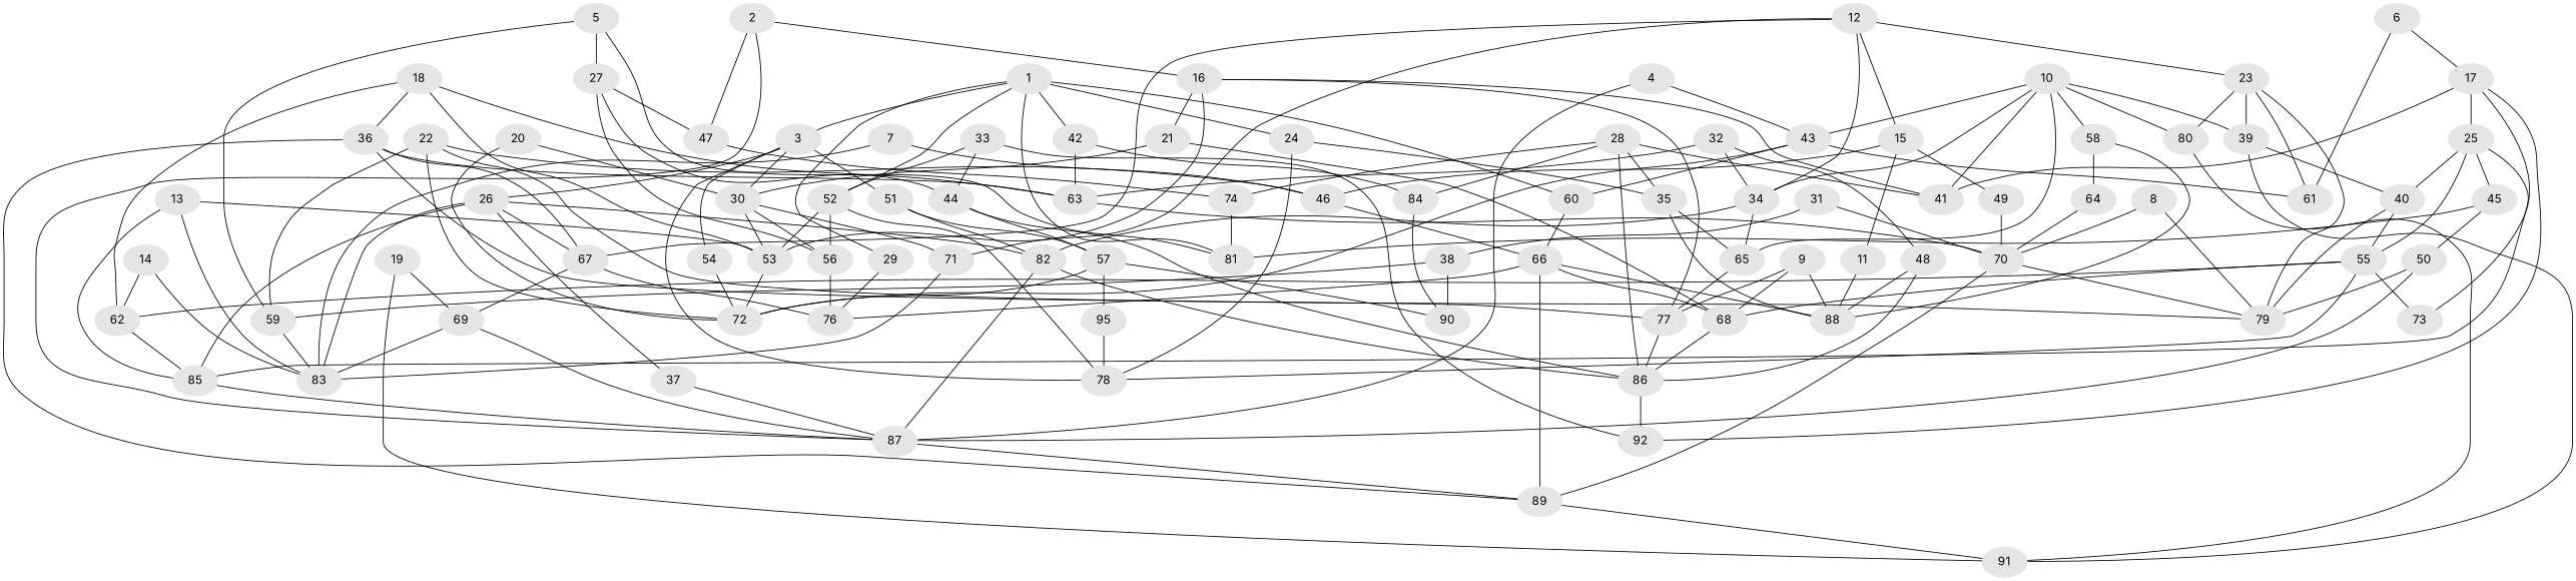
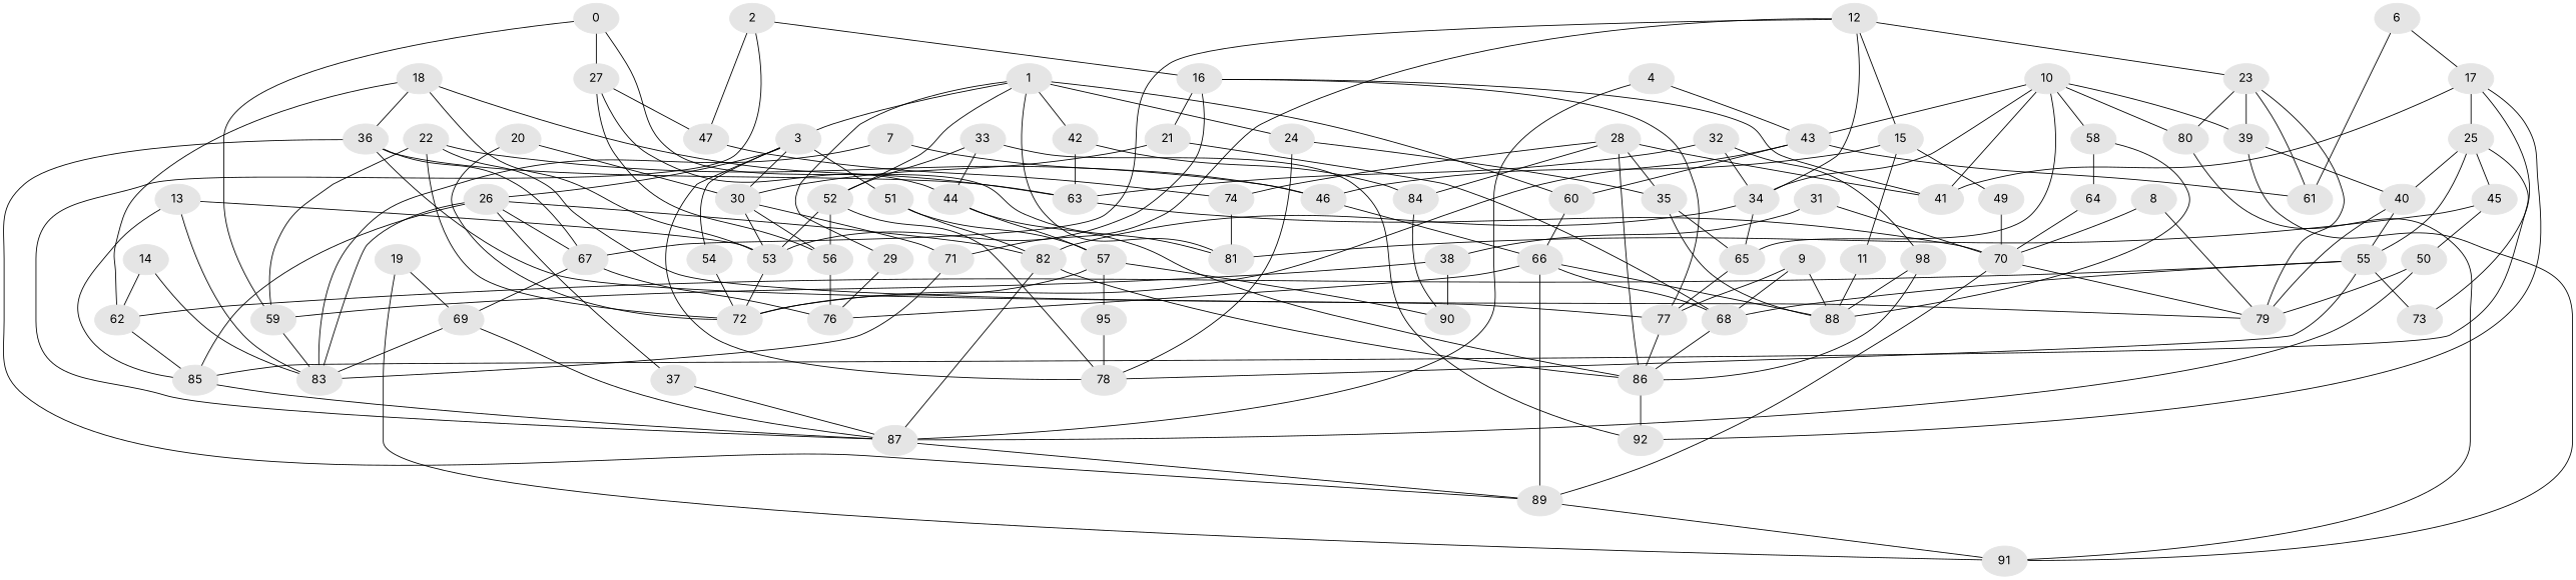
  graph {
    fontname=Inter
    node [color=gray90 fontname=Inter style=filled]
    edge [fontname=Inter]
    1
    3
    29
    42
    52
    60
    81
    24
    26
    30
    51
    54
    78
    76
    63
    84
    53
    56
    66
    64
    70
    2
    16
    47
    87
    77
    41
    21
    74
    89
    83
    67
    85
    37
    82
    71
    57
    72
    4
    43
    61
-   5
+   5 [label=0]
    27
    59
    44
    6
    17
    25
    73
    92
    7
    46
    11
    88
    8
    79
    9
    68
    86
    10
    34
    39
    58
    65
    80
    91
    40
    12
    15
    23
    49
    69
    13
    14
    62
    45
    55
    18
    36
    19
    20
    22
    35
    50
    28
    90
    31
    38
    32
-   48
+   48 [label=98]
    33
    n92 [label=95]
    1 -- 3
    1 -- 29
    1 -- 42
    1 -- 52
    1 -- 60
    1 -- 81
    1 -- 24
    3 -- 26
    3 -- 30
    3 -- 51
    3 -- 54
    3 -- 78
    29 -- 76
    42 -- 63
    42 -- 84
    52 -- 78
    52 -- 53
    52 -- 56
    60 -- 66
    24 -- 78
    24 -- 35
    26 -- 83
    26 -- 67
    26 -- 85
    26 -- 37
    26 -- 82
    30 -- 53
    30 -- 56
    30 -- 71
    51 -- 82
    51 -- 57
    54 -- 72
    63 -- 70
    84 -- 90
    53 -- 72
    56 -- 76
    66 -- 76
    66 -- 89
    66 -- 88
    66 -- 68
    64 -- 70
    70 -- 89
    70 -- 79
    2 -- 16
    2 -- 47
    2 -- 87
    16 -- 53
    16 -- 77
    16 -- 41
    16 -- 21
    47 -- 74
    87 -- 89
    77 -- 86
    21 -- 30
    21 -- 68
    74 -- 81
    89 -- 91
    67 -- 76
    67 -- 69
    85 -- 87
    37 -- 87
    82 -- 87
    82 -- 86
    71 -- 83
    57 -- 72
    57 -- 90
    57 -- n92
    4 -- 87
    4 -- 43
    43 -- 60
    43 -- 72
    43 -- 61
    5 -- 81
    5 -- 27
    5 -- 59
    27 -- 56
    27 -- 47
    27 -- 44
    59 -- 83
    44 -- 57
    44 -- 86
    6 -- 61
    6 -- 17
    17 -- 41
    17 -- 25
    17 -- 73
    17 -- 92
    25 -- 85
    25 -- 40
    25 -- 45
    25 -- 55
    7 -- 83
    7 -- 46
    46 -- 66
    11 -- 88
    8 -- 70
    8 -- 79
    9 -- 77
    9 -- 88
    9 -- 68
    68 -- 86
    86 -- 92
    10 -- 41
    10 -- 43
    10 -- 34
    10 -- 39
    10 -- 58
    10 -- 65
    10 -- 80
    34 -- 82
    34 -- 65
    39 -- 91
    39 -- 40
    58 -- 64
    58 -- 88
    65 -- 77
    80 -- 91
    40 -- 79
    40 -- 55
    12 -- 67
    12 -- 71
    12 -- 34
    12 -- 15
    12 -- 23
    15 -- 46
    15 -- 11
    15 -- 49
    23 -- 61
    23 -- 79
    23 -- 39
    23 -- 80
    49 -- 70
    69 -- 87
    69 -- 83
    13 -- 53
    13 -- 83
    13 -- 85
    14 -- 83
    14 -- 62
    62 -- 85
    45 -- 81
    45 -- 50
    55 -- 78
    55 -- 73
    55 -- 68
    55 -- 62
    18 -- 63
    18 -- 53
    18 -- 62
    18 -- 36
    36 -- 63
    36 -- 77
    36 -- 89
    36 -- 67
    19 -- 91
    19 -- 69
    20 -- 30
    20 -- 72
    22 -- 72
    22 -- 59
    22 -- 46
    22 -- 79
    35 -- 88
    35 -- 65
    50 -- 87
    50 -- 79
    28 -- 84
    28 -- 41
    28 -- 74
    28 -- 86
    28 -- 35
    31 -- 70
    31 -- 38
    38 -- 59
    38 -- 90
    32 -- 63
    32 -- 34
    32 -- 48
    48 -- 88
    48 -- 86
    33 -- 52
    33 -- 44
    33 -- 92
    n92 -- 78
  }
